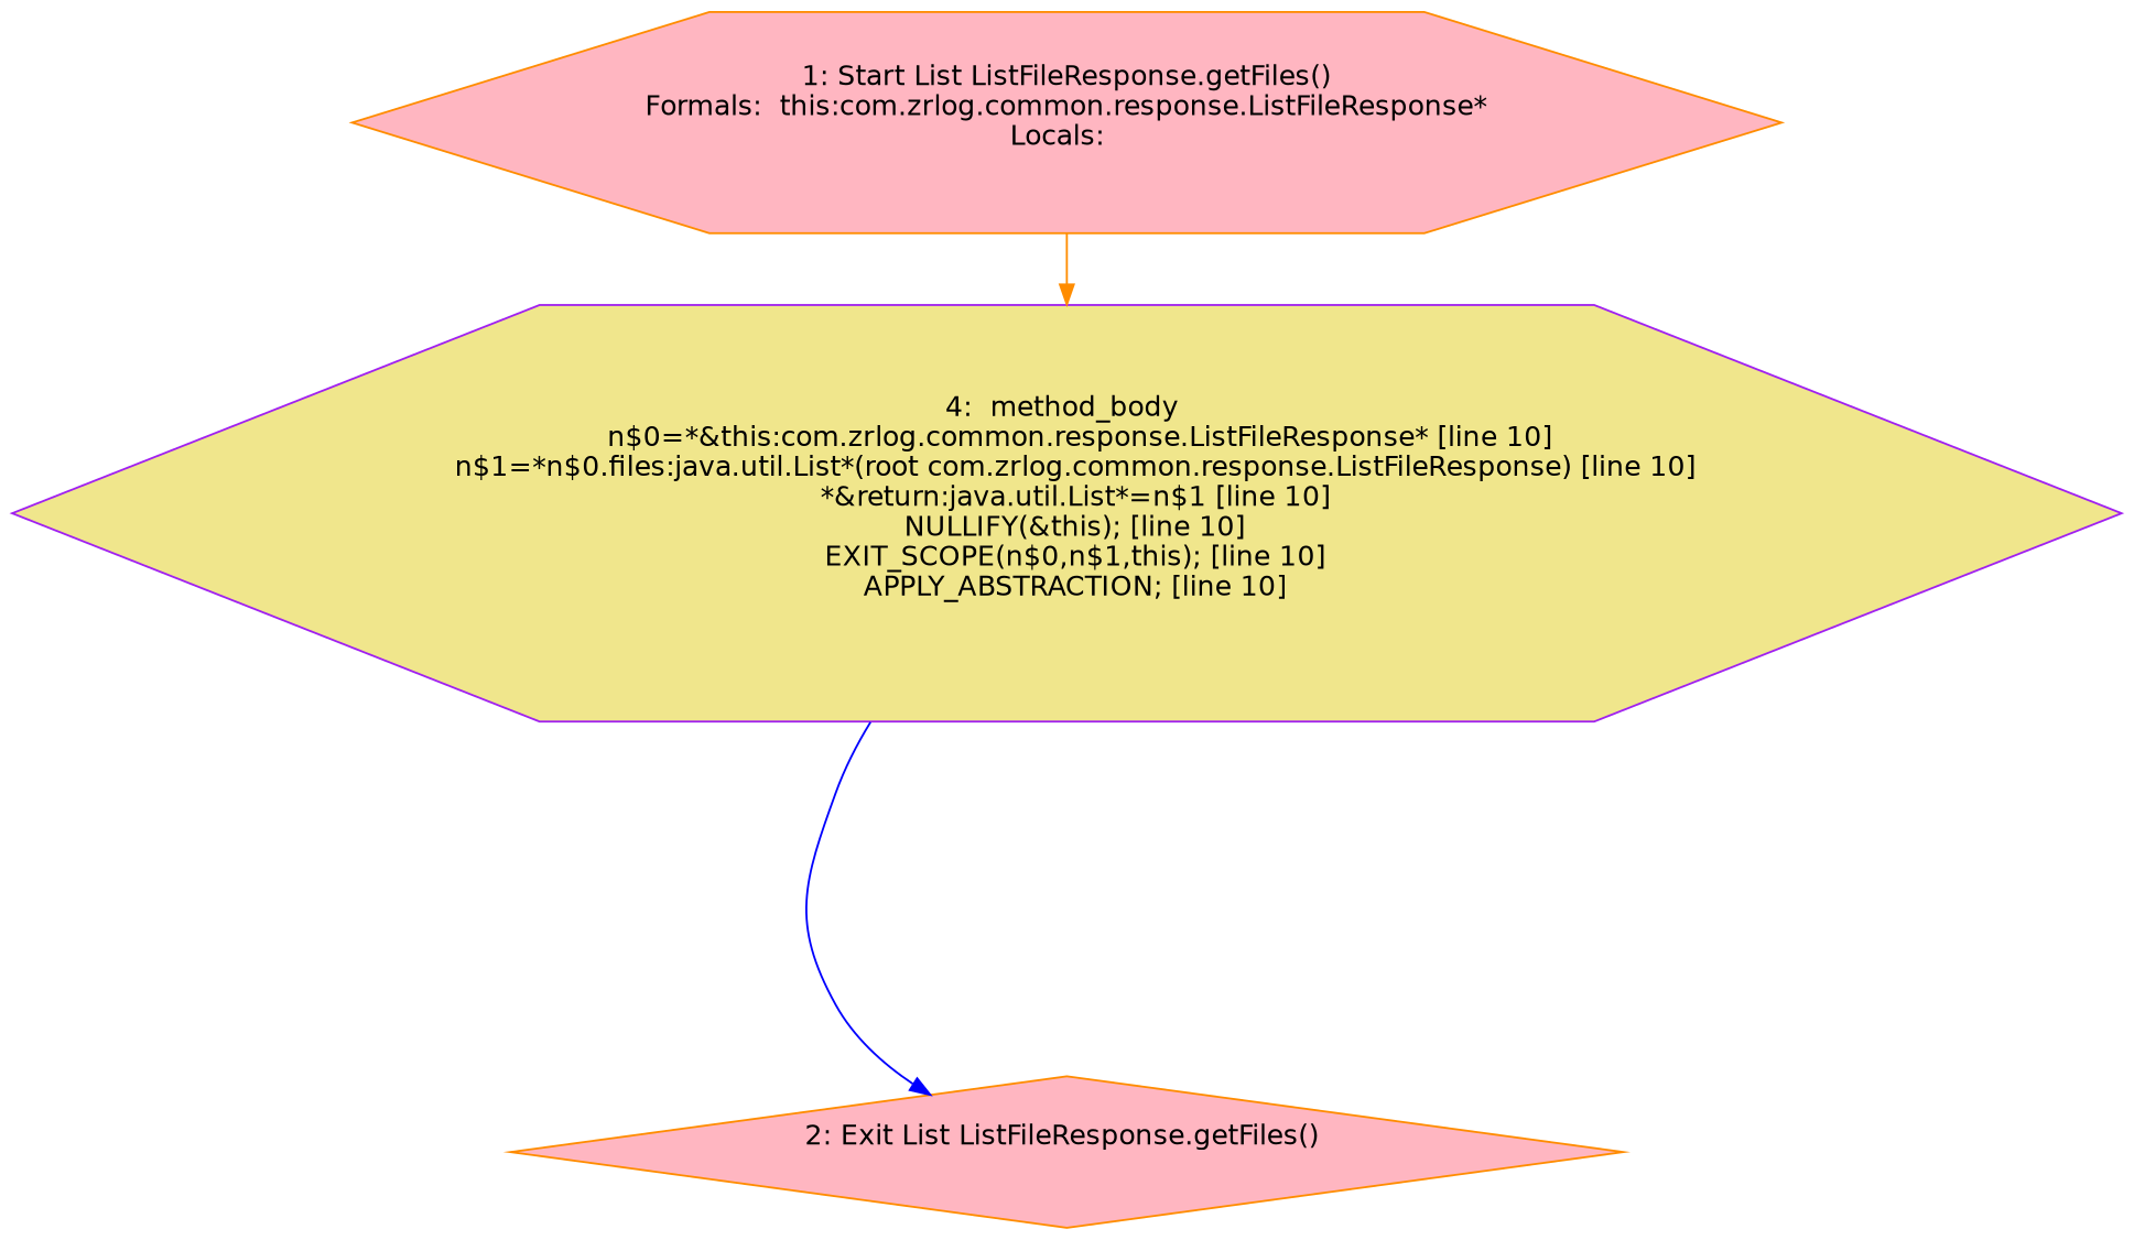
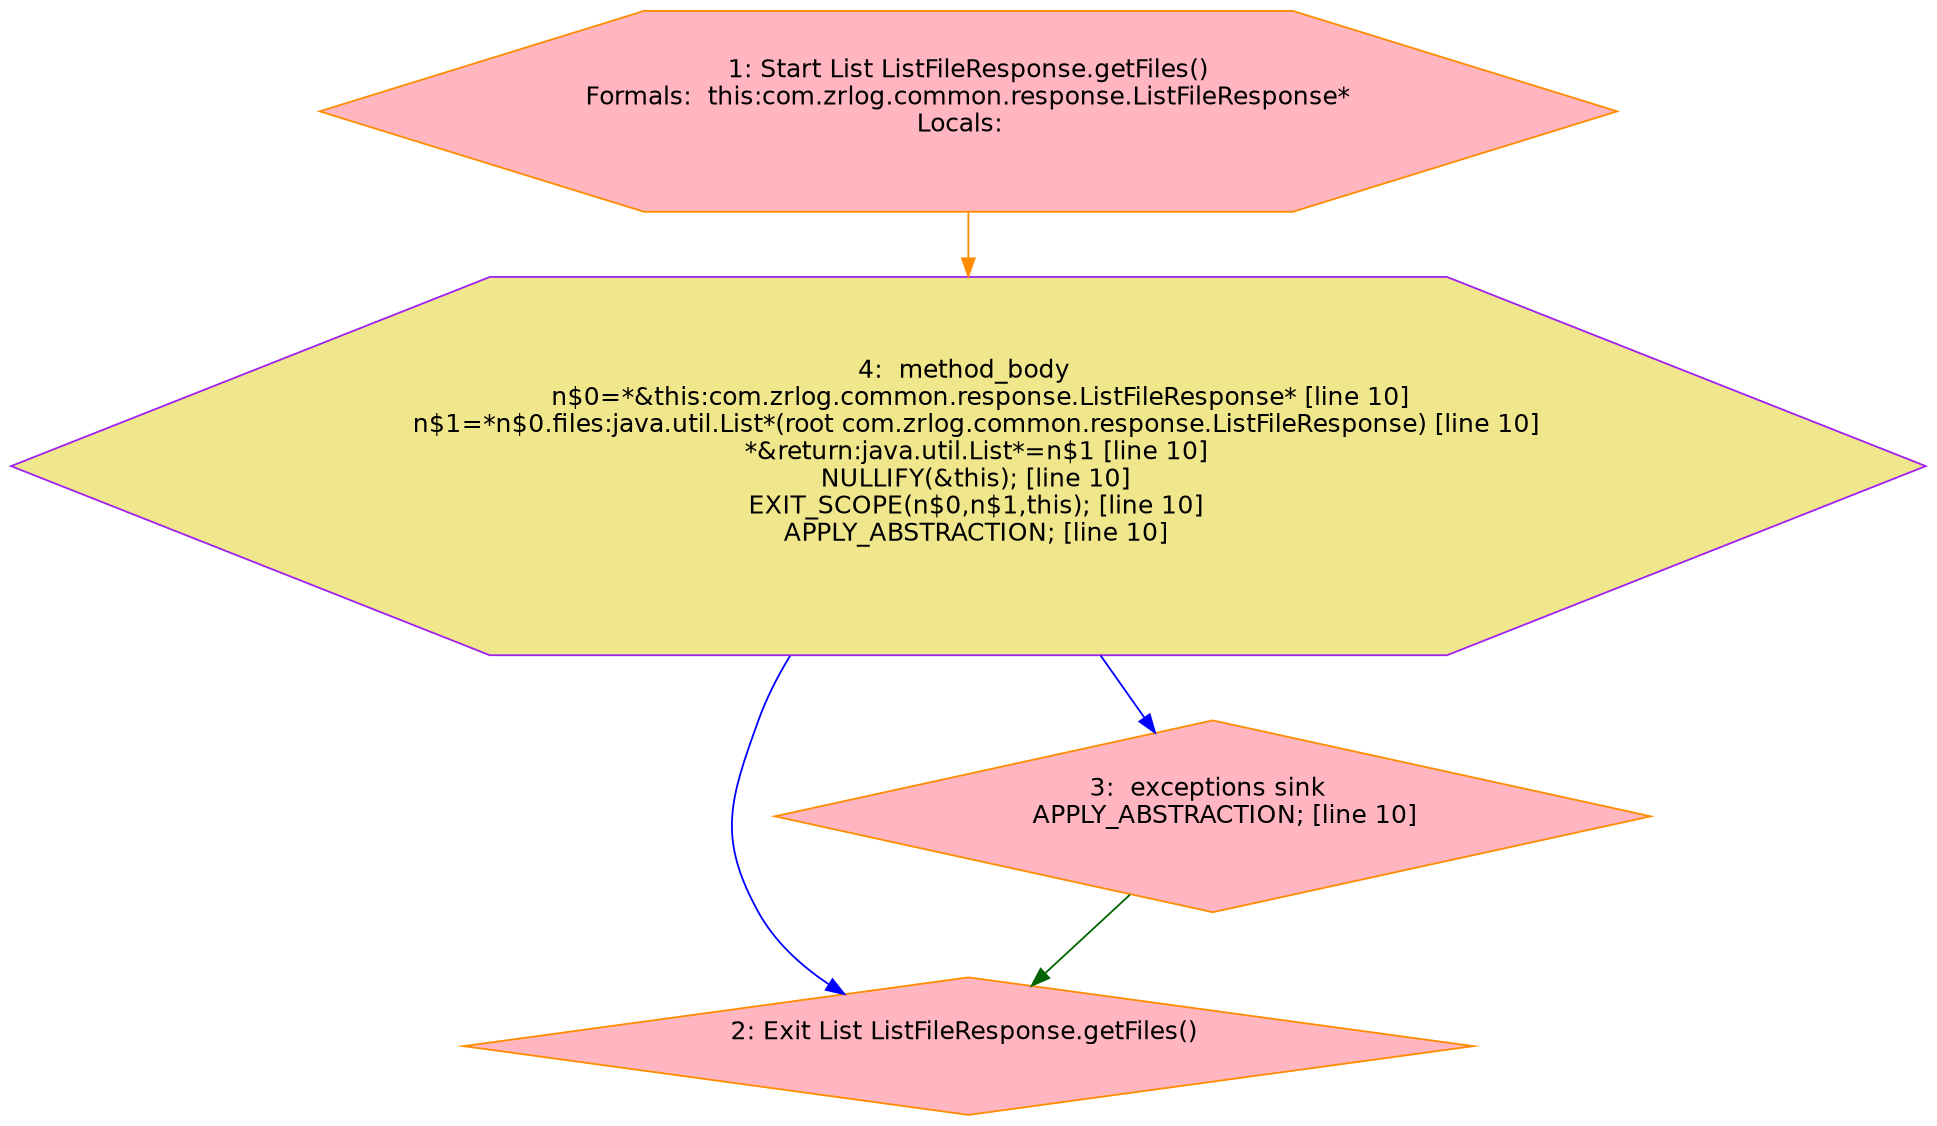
  digraph {
    fontname="DejaVu Sans"
    node [color=darkorange style=filled fillcolor=lightpink shape=hexagon fontname="DejaVu Sans"]
    edge [color=blue fontname="DejaVu Sans"]
    n1 [label="1: Start List ListFileResponse.getFiles()\nFormals:  this:com.zrlog.common.response.ListFileResponse*\nLocals:  \n  "]
    n2 [label="4:  method_body \n   n$0=*&this:com.zrlog.common.response.ListFileResponse* [line 10]\n  n$1=*n$0.files:java.util.List*(root com.zrlog.common.response.ListFileResponse) [line 10]\n  *&return:java.util.List*=n$1 [line 10]\n  NULLIFY(&this); [line 10]\n  EXIT_SCOPE(n$0,n$1,this); [line 10]\n  APPLY_ABSTRACTION; [line 10]\n " fillcolor=khaki color=purple]
    n3 [label="2: Exit List ListFileResponse.getFiles() \n  " shape=diamond]
+   n4 [label="3:  exceptions sink \n   APPLY_ABSTRACTION; [line 10]\n " shape=diamond]
    n1 -> n2 [color=darkorange]
    n2 -> n3
+   n2 -> n4
+   n4 -> n3 [color=darkgreen]
  }
